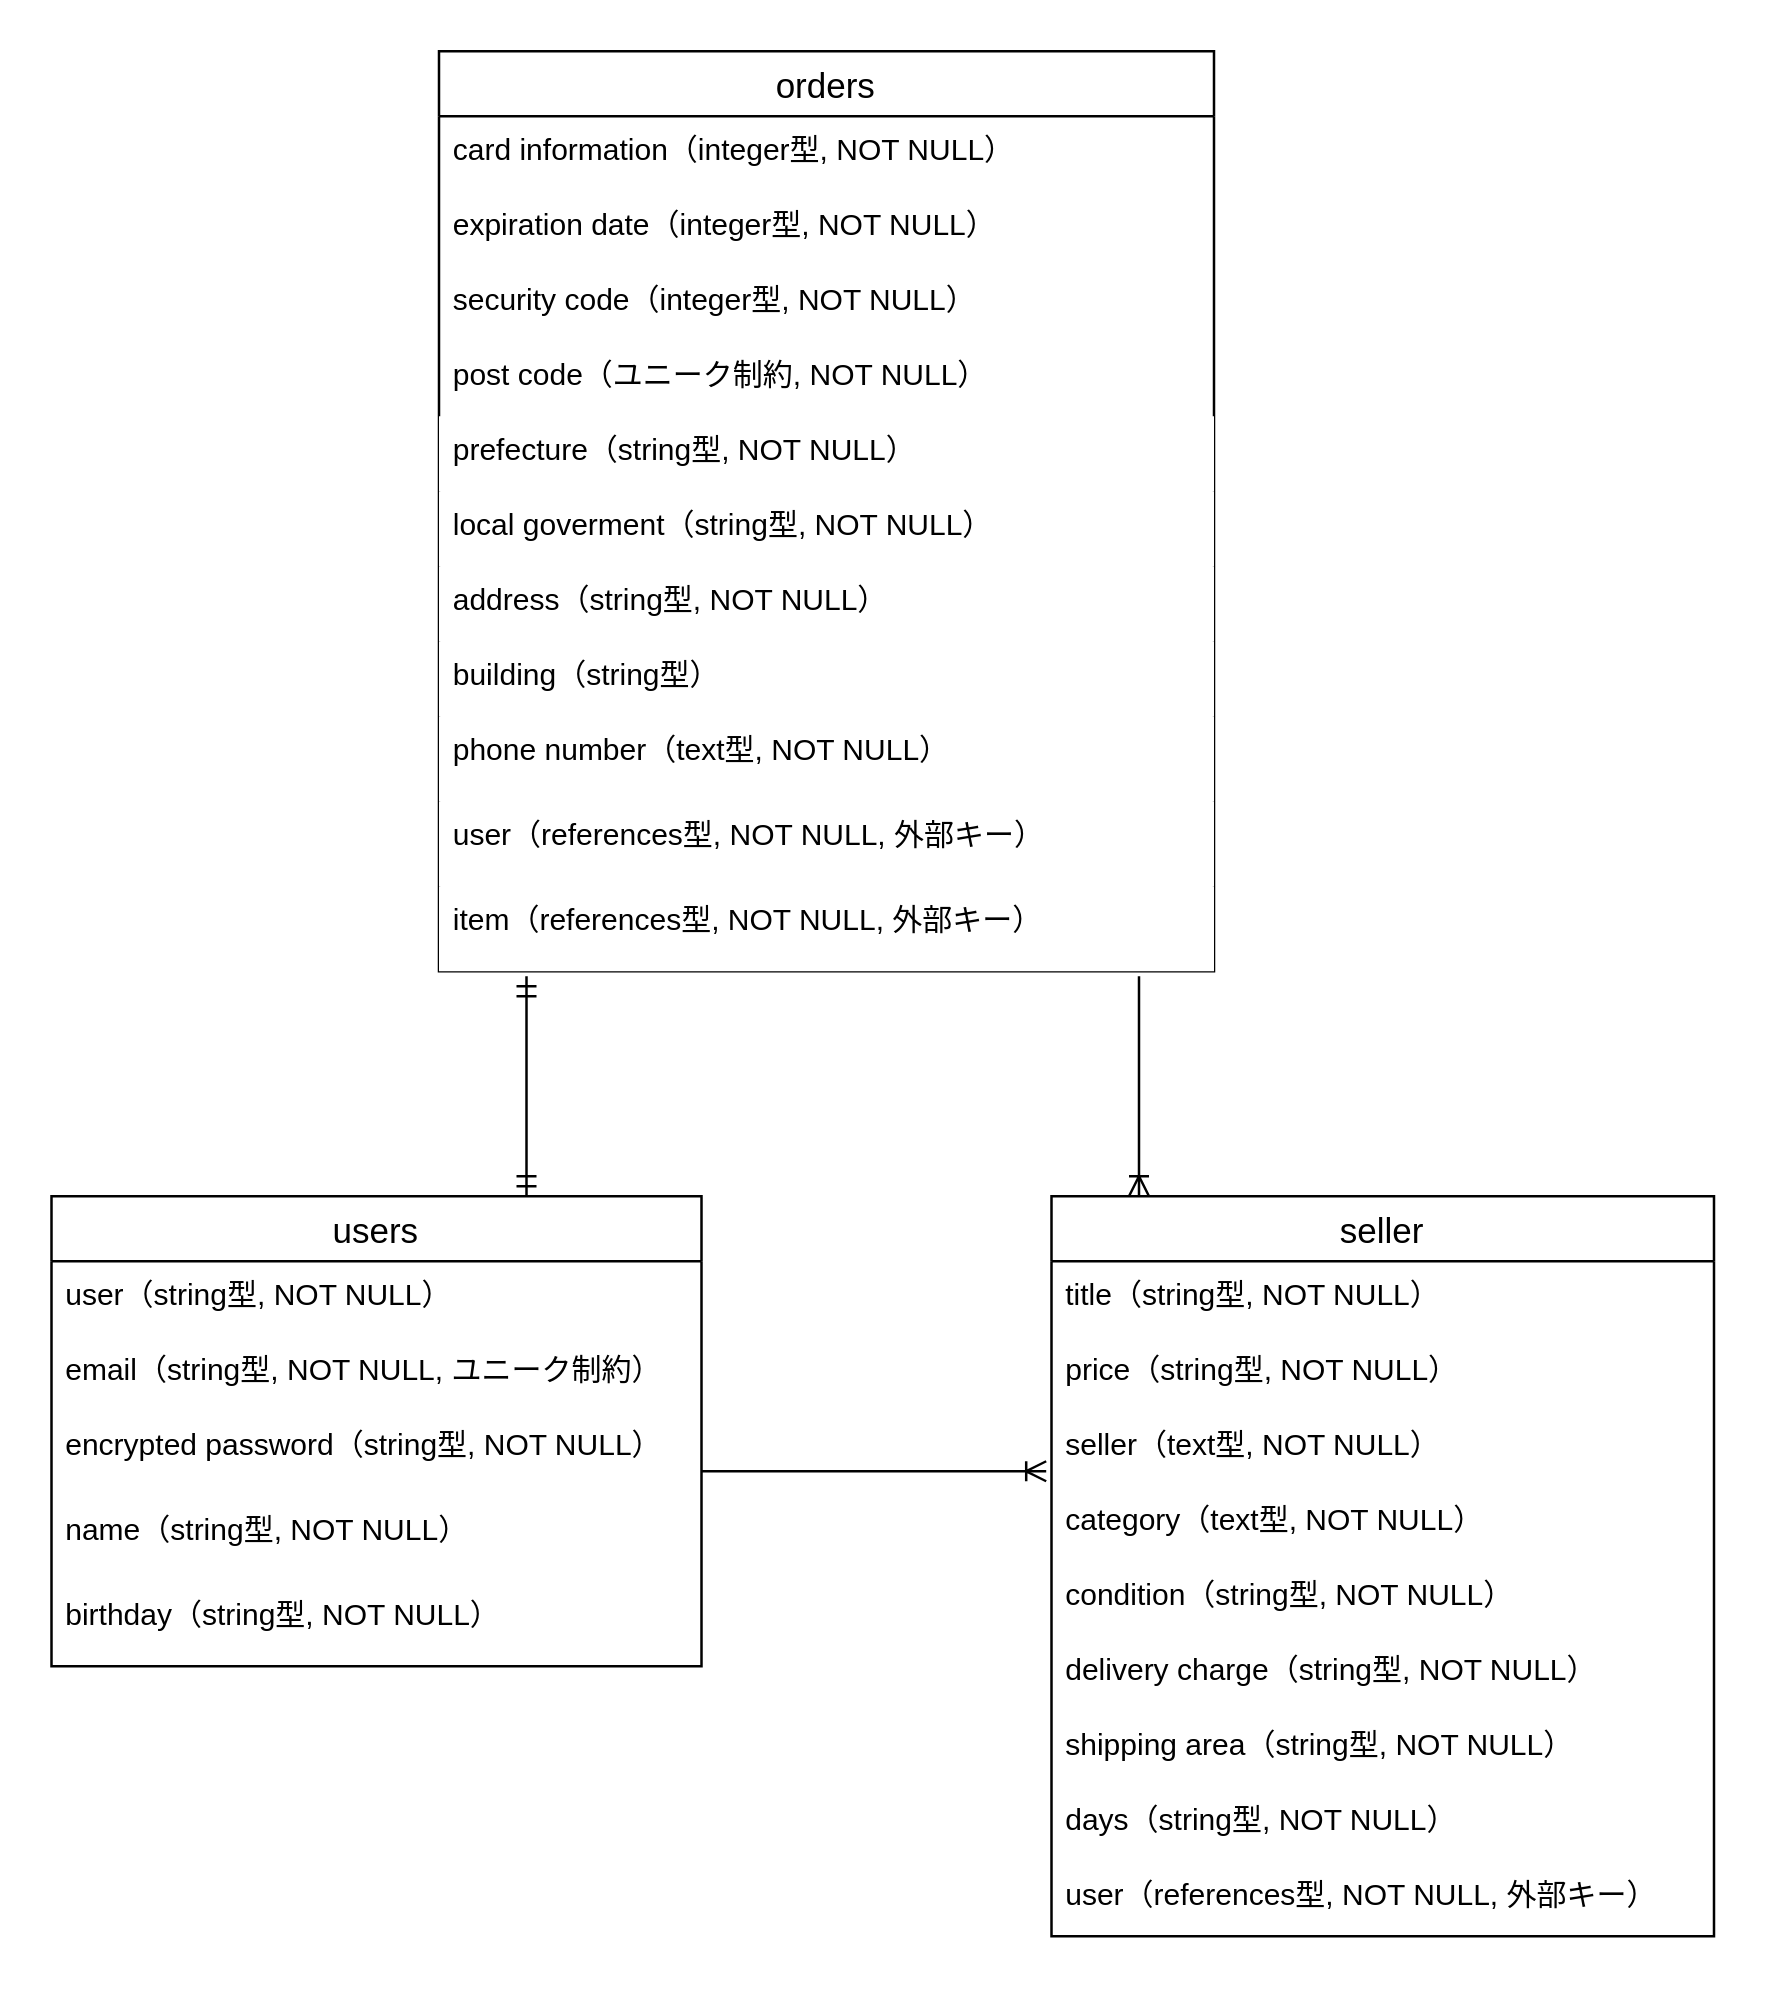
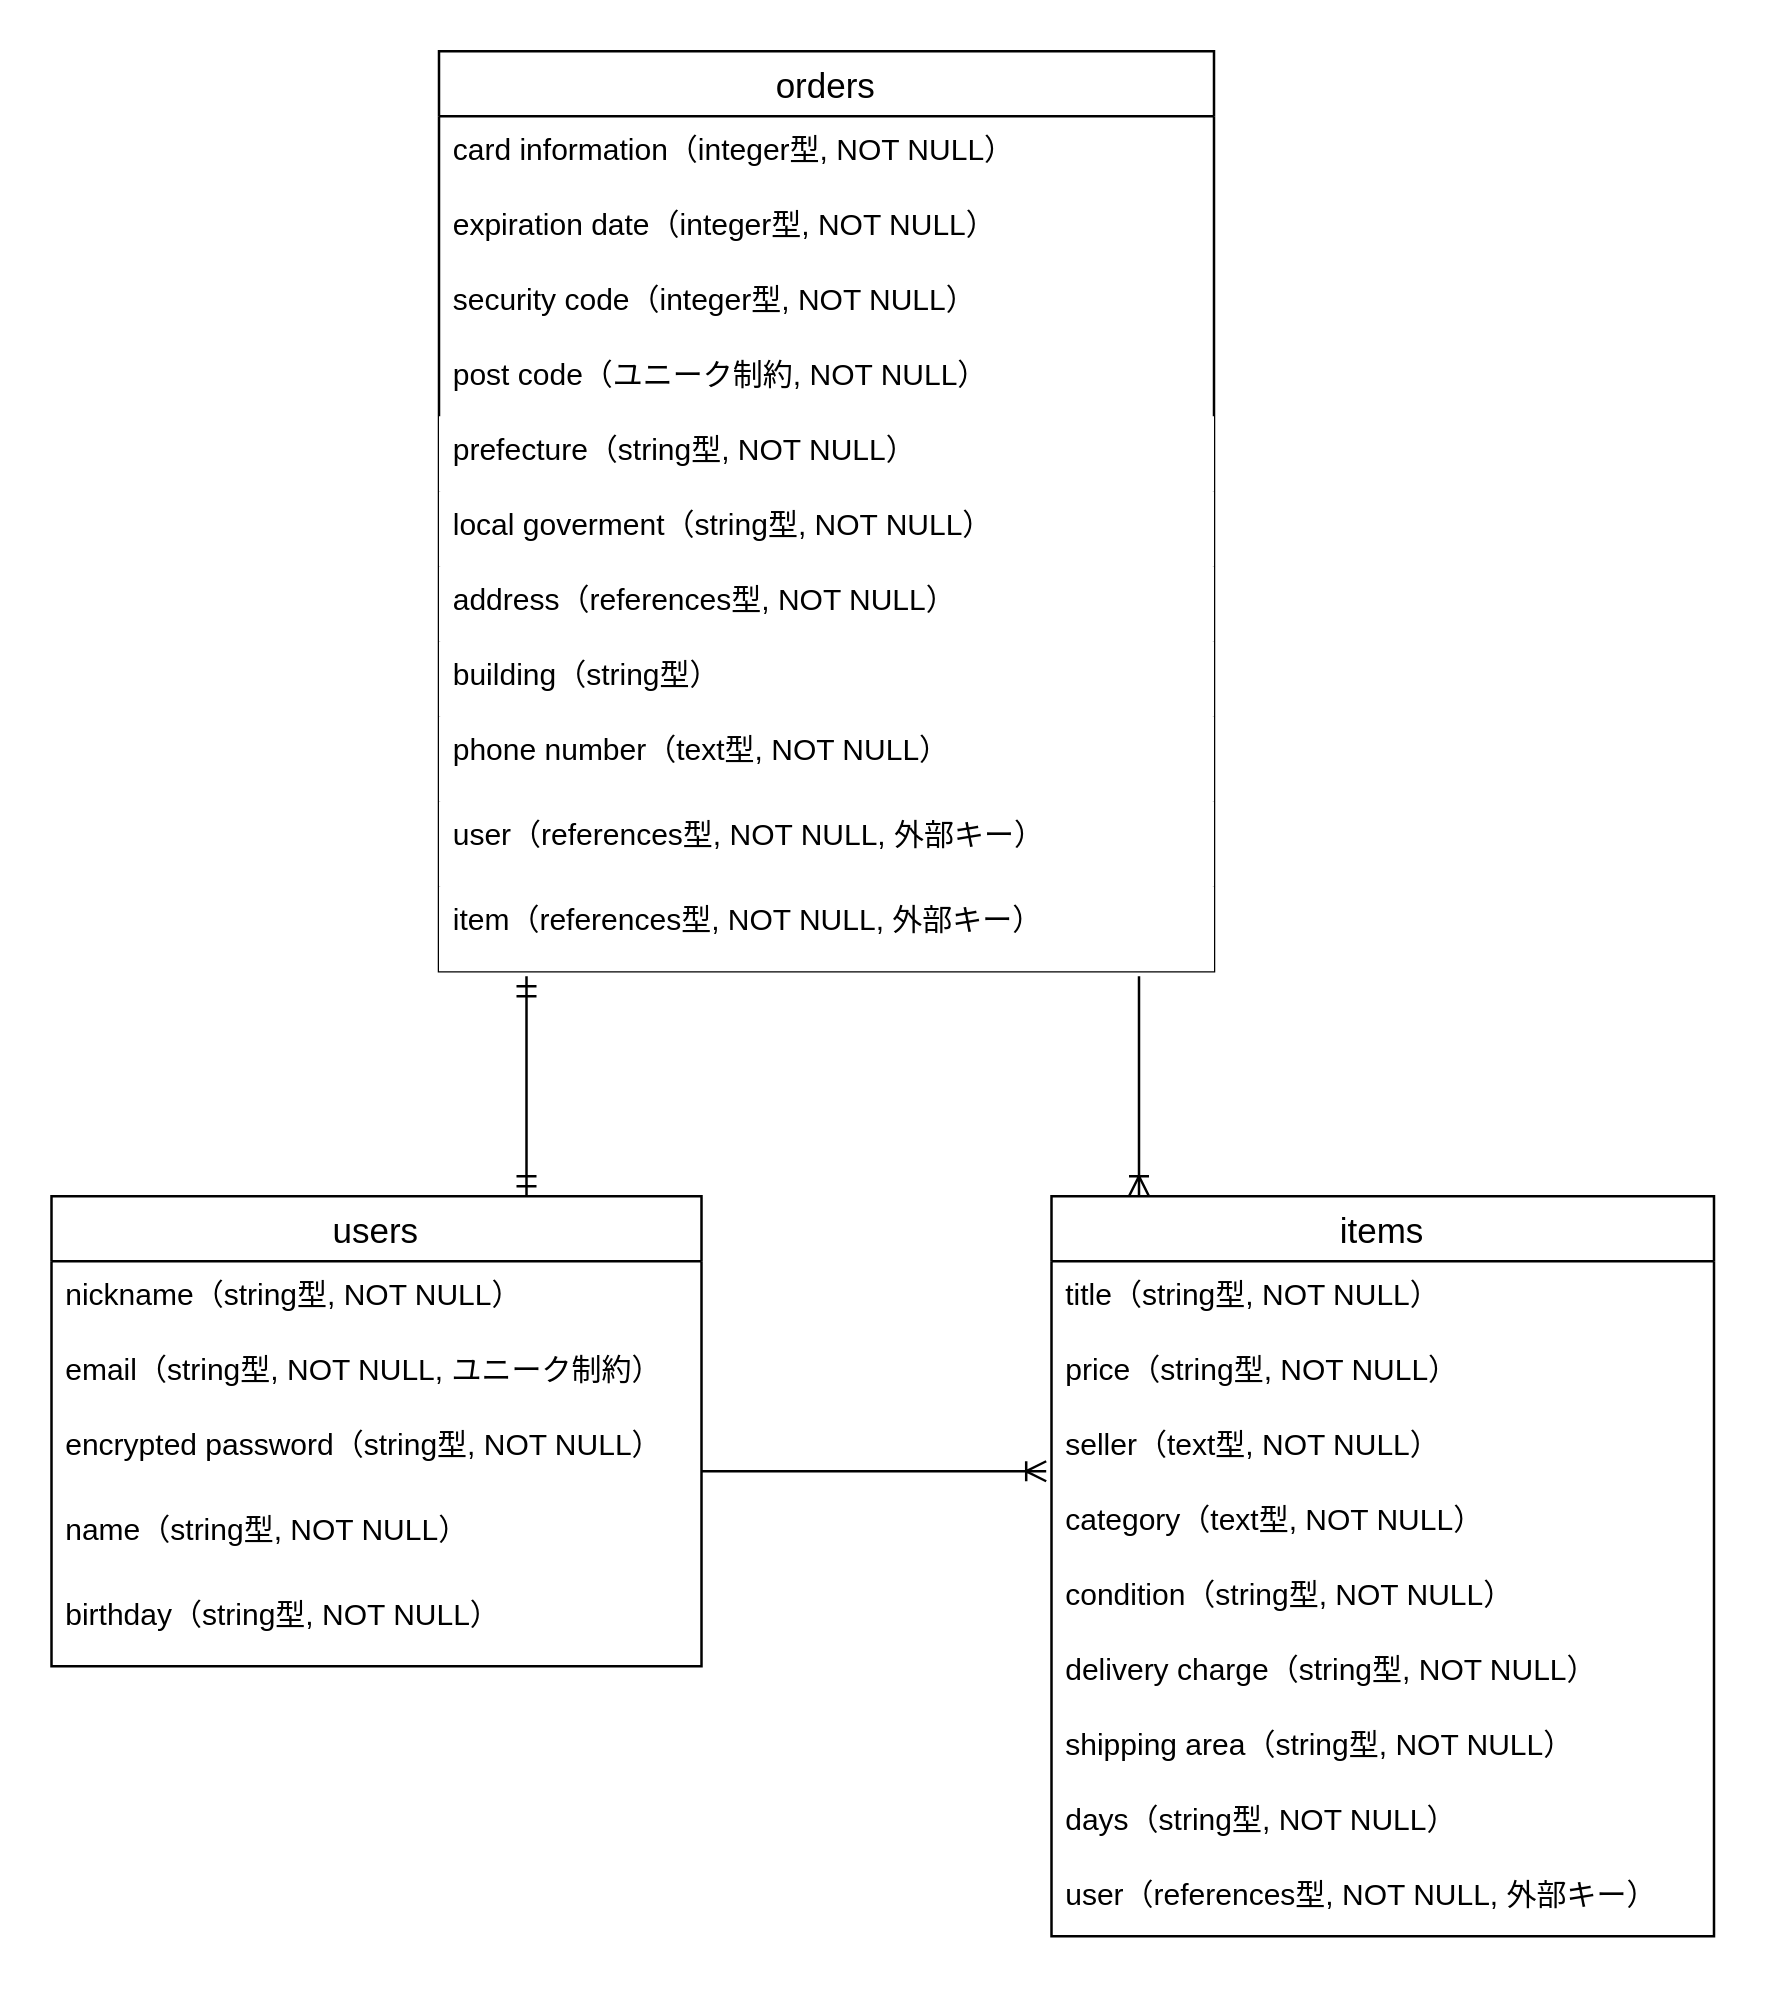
  <mxCell id="0" />
  <mxCell id="1" parent="0" />
  <mxCell id="2" value="users" style="swimlane;fontStyle=0;childLayout=stackLayout;horizontal=1;startSize=26;horizontalStack=0;resizeParent=1;resizeParentMax=0;resizeLast=0;collapsible=1;marginBottom=0;align=center;fontSize=14;" vertex="1" parent="1"><mxGeometry x="20" y="478" width="260" height="188" as="geometry" /></mxCell>
- <mxCell id="3" value="user（string型, NOT NULL） " style="text;strokeColor=none;fillColor=none;spacingLeft=4;spacingRight=4;overflow=hidden;rotatable=0;points=[[0,0.5],[1,0.5]];portConstraint=eastwest;fontSize=12;" vertex="1" parent="2"><mxGeometry y="26" width="260" height="30" as="geometry" /></mxCell>
+ <mxCell id="3" value="nickname（string型, NOT NULL） " style="text;strokeColor=none;fillColor=none;spacingLeft=4;spacingRight=4;overflow=hidden;rotatable=0;points=[[0,0.5],[1,0.5]];portConstraint=eastwest;fontSize=12;" vertex="1" parent="2"><mxGeometry y="26" width="260" height="30" as="geometry" /></mxCell>
  <mxCell id="4" value="email（string型, NOT NULL, ユニーク制約）" style="text;strokeColor=none;fillColor=none;spacingLeft=4;spacingRight=4;overflow=hidden;rotatable=0;points=[[0,0.5],[1,0.5]];portConstraint=eastwest;fontSize=12;" vertex="1" parent="2"><mxGeometry y="56" width="260" height="30" as="geometry" /></mxCell>
  <mxCell id="5" value="encrypted password（string型, NOT NULL）" style="text;strokeColor=none;fillColor=none;spacingLeft=4;spacingRight=4;overflow=hidden;rotatable=0;points=[[0,0.5],[1,0.5]];portConstraint=eastwest;fontSize=12;" vertex="1" parent="2"><mxGeometry y="86" width="260" height="34" as="geometry" /></mxCell>
  <mxCell id="6" value="name（string型, NOT NULL）" style="text;strokeColor=none;fillColor=none;spacingLeft=4;spacingRight=4;overflow=hidden;rotatable=0;points=[[0,0.5],[1,0.5]];portConstraint=eastwest;fontSize=12;" vertex="1" parent="2"><mxGeometry y="120" width="260" height="34" as="geometry" /></mxCell>
  <mxCell id="7" value="birthday（string型, NOT NULL）" style="text;strokeColor=none;fillColor=none;spacingLeft=4;spacingRight=4;overflow=hidden;rotatable=0;points=[[0,0.5],[1,0.5]];portConstraint=eastwest;fontSize=12;" vertex="1" parent="2"><mxGeometry y="154" width="260" height="34" as="geometry" /></mxCell>
- <mxCell id="8" value="seller" style="swimlane;fontStyle=0;childLayout=stackLayout;horizontal=1;startSize=26;horizontalStack=0;resizeParent=1;resizeParentMax=0;resizeLast=0;collapsible=1;marginBottom=0;align=center;fontSize=14;" vertex="1" parent="1"><mxGeometry x="420" y="478" width="265" height="296" as="geometry" /></mxCell>
+ <mxCell id="8" value="items" style="swimlane;fontStyle=0;childLayout=stackLayout;horizontal=1;startSize=26;horizontalStack=0;resizeParent=1;resizeParentMax=0;resizeLast=0;collapsible=1;marginBottom=0;align=center;fontSize=14;" vertex="1" parent="1"><mxGeometry x="420" y="478" width="265" height="296" as="geometry" /></mxCell>
  <mxCell id="9" value="title（string型, NOT NULL）" style="text;strokeColor=none;fillColor=none;spacingLeft=4;spacingRight=4;overflow=hidden;rotatable=0;points=[[0,0.5],[1,0.5]];portConstraint=eastwest;fontSize=12;" vertex="1" parent="8"><mxGeometry y="26" width="265" height="30" as="geometry" /></mxCell>
  <mxCell id="10" value="price（string型, NOT NULL）" style="text;strokeColor=none;fillColor=none;spacingLeft=4;spacingRight=4;overflow=hidden;rotatable=0;points=[[0,0.5],[1,0.5]];portConstraint=eastwest;fontSize=12;" vertex="1" parent="8"><mxGeometry y="56" width="265" height="30" as="geometry" /></mxCell>
  <mxCell id="11" value="seller（text型, NOT NULL）" style="text;strokeColor=none;fillColor=none;spacingLeft=4;spacingRight=4;overflow=hidden;rotatable=0;points=[[0,0.5],[1,0.5]];portConstraint=eastwest;fontSize=12;" vertex="1" parent="8"><mxGeometry y="86" width="265" height="30" as="geometry" /></mxCell>
  <mxCell id="12" value="category（text型, NOT NULL）" style="text;strokeColor=none;fillColor=none;spacingLeft=4;spacingRight=4;overflow=hidden;rotatable=0;points=[[0,0.5],[1,0.5]];portConstraint=eastwest;fontSize=12;" vertex="1" parent="8"><mxGeometry y="116" width="265" height="30" as="geometry" /></mxCell>
  <mxCell id="13" value="condition（string型, NOT NULL）" style="text;strokeColor=none;fillColor=none;spacingLeft=4;spacingRight=4;overflow=hidden;rotatable=0;points=[[0,0.5],[1,0.5]];portConstraint=eastwest;fontSize=12;" vertex="1" parent="8"><mxGeometry y="146" width="265" height="30" as="geometry" /></mxCell>
  <mxCell id="14" value="delivery charge（string型, NOT NULL）" style="text;strokeColor=none;fillColor=none;spacingLeft=4;spacingRight=4;overflow=hidden;rotatable=0;points=[[0,0.5],[1,0.5]];portConstraint=eastwest;fontSize=12;" vertex="1" parent="8"><mxGeometry y="176" width="265" height="30" as="geometry" /></mxCell>
  <mxCell id="15" value="shipping area（string型, NOT NULL）" style="text;strokeColor=none;fillColor=none;spacingLeft=4;spacingRight=4;overflow=hidden;rotatable=0;points=[[0,0.5],[1,0.5]];portConstraint=eastwest;fontSize=12;" vertex="1" parent="8"><mxGeometry y="206" width="265" height="30" as="geometry" /></mxCell>
  <mxCell id="16" value="days（string型, NOT NULL）" style="text;strokeColor=none;fillColor=none;spacingLeft=4;spacingRight=4;overflow=hidden;rotatable=0;points=[[0,0.5],[1,0.5]];portConstraint=eastwest;fontSize=12;" vertex="1" parent="8"><mxGeometry y="236" width="265" height="30" as="geometry" /></mxCell>
  <mxCell id="17" value="user（references型, NOT NULL, 外部キー）" style="text;strokeColor=none;fillColor=none;spacingLeft=4;spacingRight=4;overflow=hidden;rotatable=0;points=[[0,0.5],[1,0.5]];portConstraint=eastwest;fontSize=12;" vertex="1" parent="8"><mxGeometry y="266" width="265" height="30" as="geometry" /></mxCell>
  <mxCell id="18" value="" style="edgeStyle=entityRelationEdgeStyle;fontSize=12;html=1;endArrow=ERoneToMany;entryX=-0.008;entryY=0.8;entryDx=0;entryDy=0;entryPerimeter=0;endFill=0;" edge="1" parent="1" target="11"><mxGeometry width="100" height="100" relative="1" as="geometry"><mxPoint x="280" y="588" as="sourcePoint" /><mxPoint x="380" y="588" as="targetPoint" /></mxGeometry></mxCell>
  <mxCell id="19" value="orders" style="swimlane;fontStyle=0;childLayout=stackLayout;horizontal=1;startSize=26;horizontalStack=0;resizeParent=1;resizeParentMax=0;resizeLast=0;collapsible=1;marginBottom=0;align=center;fontSize=14;" vertex="1" parent="1"><mxGeometry x="175" y="20" width="310" height="368" as="geometry" /></mxCell>
  <mxCell id="20" value="card information（integer型, NOT NULL）" style="text;strokeColor=none;fillColor=none;spacingLeft=4;spacingRight=4;overflow=hidden;rotatable=0;points=[[0,0.5],[1,0.5]];portConstraint=eastwest;fontSize=12;" vertex="1" parent="19"><mxGeometry y="26" width="310" height="30" as="geometry" /></mxCell>
  <mxCell id="21" value="expiration date（integer型, NOT NULL）" style="text;strokeColor=none;fillColor=none;spacingLeft=4;spacingRight=4;overflow=hidden;rotatable=0;points=[[0,0.5],[1,0.5]];portConstraint=eastwest;fontSize=12;" vertex="1" parent="19"><mxGeometry y="56" width="310" height="30" as="geometry" /></mxCell>
  <mxCell id="22" value="security code（integer型, NOT NULL）" style="text;strokeColor=none;fillColor=none;spacingLeft=4;spacingRight=4;overflow=hidden;rotatable=0;points=[[0,0.5],[1,0.5]];portConstraint=eastwest;fontSize=12;" vertex="1" parent="19"><mxGeometry y="86" width="310" height="30" as="geometry" /></mxCell>
  <mxCell id="23" value="post code（ユニーク制約, NOT NULL）" style="text;strokeColor=none;fillColor=none;spacingLeft=4;spacingRight=4;overflow=hidden;rotatable=0;points=[[0,0.5],[1,0.5]];portConstraint=eastwest;fontSize=12;" vertex="1" parent="19"><mxGeometry y="116" width="310" height="30" as="geometry" /></mxCell>
  <mxCell id="24" value="prefecture（string型, NOT NULL）" style="text;strokeColor=none;fillColor=default;spacingLeft=4;spacingRight=4;overflow=hidden;rotatable=0;points=[[0,0.5],[1,0.5]];portConstraint=eastwest;fontSize=12;" vertex="1" parent="19"><mxGeometry y="146" width="310" height="30" as="geometry" /></mxCell>
  <mxCell id="25" value="local goverment（string型, NOT NULL）" style="text;strokeColor=none;fillColor=default;spacingLeft=4;spacingRight=4;overflow=hidden;rotatable=0;points=[[0,0.5],[1,0.5]];portConstraint=eastwest;fontSize=12;" vertex="1" parent="19"><mxGeometry y="176" width="310" height="30" as="geometry" /></mxCell>
- <mxCell id="26" value="address（string型, NOT NULL）" style="text;strokeColor=none;fillColor=default;spacingLeft=4;spacingRight=4;overflow=hidden;rotatable=0;points=[[0,0.5],[1,0.5]];portConstraint=eastwest;fontSize=12;" vertex="1" parent="19"><mxGeometry y="206" width="310" height="30" as="geometry" /></mxCell>
+ <mxCell id="26" value="address（references型, NOT NULL）" style="text;strokeColor=none;fillColor=default;spacingLeft=4;spacingRight=4;overflow=hidden;rotatable=0;points=[[0,0.5],[1,0.5]];portConstraint=eastwest;fontSize=12;" vertex="1" parent="19"><mxGeometry y="206" width="310" height="30" as="geometry" /></mxCell>
  <mxCell id="27" value="building（string型）" style="text;strokeColor=none;fillColor=default;spacingLeft=4;spacingRight=4;overflow=hidden;rotatable=0;points=[[0,0.5],[1,0.5]];portConstraint=eastwest;fontSize=12;" vertex="1" parent="19"><mxGeometry y="236" width="310" height="30" as="geometry" /></mxCell>
  <mxCell id="28" value="phone number（text型, NOT NULL）" style="text;strokeColor=none;fillColor=default;spacingLeft=4;spacingRight=4;overflow=hidden;rotatable=0;points=[[0,0.5],[1,0.5]];portConstraint=eastwest;fontSize=12;" vertex="1" parent="19"><mxGeometry y="266" width="310" height="34" as="geometry" /></mxCell>
  <mxCell id="29" value="user（references型, NOT NULL, 外部キー）" style="text;strokeColor=none;fillColor=default;spacingLeft=4;spacingRight=4;overflow=hidden;rotatable=0;points=[[0,0.5],[1,0.5]];portConstraint=eastwest;fontSize=12;" vertex="1" parent="19"><mxGeometry y="300" width="310" height="34" as="geometry" /></mxCell>
  <mxCell id="30" value="item（references型, NOT NULL, 外部キー）" style="text;strokeColor=none;fillColor=default;spacingLeft=4;spacingRight=4;overflow=hidden;rotatable=0;points=[[0,0.5],[1,0.5]];portConstraint=eastwest;fontSize=12;" vertex="1" parent="19"><mxGeometry y="334" width="310" height="34" as="geometry" /></mxCell>
  <mxCell id="31" value="" style="fontSize=12;html=1;endArrow=ERmandOne;startArrow=ERmandOne;" edge="1" parent="1"><mxGeometry width="100" height="100" relative="1" as="geometry"><mxPoint x="210" y="478" as="sourcePoint" /><mxPoint x="210" y="390" as="targetPoint" /></mxGeometry></mxCell>
  <mxCell id="32" value="" style="fontSize=12;html=1;endArrow=ERoneToMany;" edge="1" parent="1"><mxGeometry width="100" height="100" relative="1" as="geometry"><mxPoint x="455" y="390" as="sourcePoint" /><mxPoint x="455" y="478" as="targetPoint" /></mxGeometry></mxCell>
